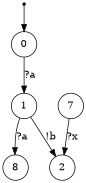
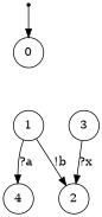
  digraph {
    node [shape=circle]
    ENTRY [shape=point]
    0
    1
-   4 [label=8]
+   4
    2
-   3 [label=7]
+   3
    ENTRY -> 0
-   0 -> 1 [label="?a"]
    1 -> 4 [label="?a"]
    1 -> 2 [label="!b"]
    3 -> 2 [label="?x"]
  }
